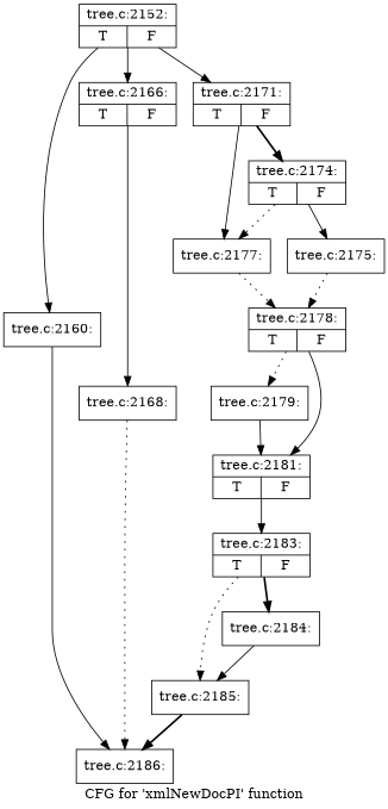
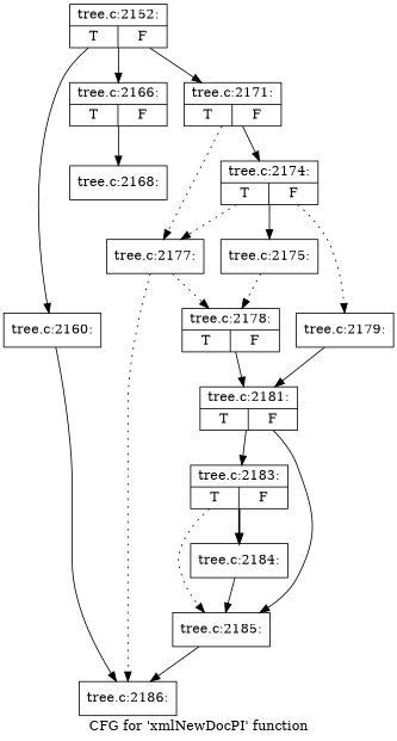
  digraph {
    label="CFG for 'xmlNewDocPI' function"
    node [shape=record]
    edge [style=solid]
    n1 [label="{tree.c:2152:|{<s0>T|<s1>F}}"]
    n2 [label="{tree.c:2160:}"]
    n3 [label="{tree.c:2166:|{<s0>T|<s1>F}}"]
    n4 [label="{tree.c:2171:|{<s0>T|<s1>F}}"]
    n5 [label="{tree.c:2186:}"]
    n6 [label="{tree.c:2168:}"]
    n7 [label="{tree.c:2174:|{<s0>T|<s1>F}}"]
    n8 [label="{tree.c:2177:}"]
    n9 [label="{tree.c:2175:}"]
    n10 [label="{tree.c:2178:|{<s0>T|<s1>F}}"]
    n11 [label="{tree.c:2179:}"]
    n12 [label="{tree.c:2181:|{<s0>T|<s1>F}}"]
    n13 [label="{tree.c:2183:|{<s0>T|<s1>F}}"]
    n14 [label="{tree.c:2185:}"]
    n15 [label="{tree.c:2184:}"]
    n1 -> n2
    n1 -> n3
    n1 -> n4
    n2 -> n5
    n3 -> n6
-   n4 -> n7 [style=bold]
-   n4 -> n8
-   n6 -> n5 [style=dotted]
+   n4 -> n7
+   n4 -> n8 [style=dotted]
+   n8 -> n5 [style=dotted]
    n7 -> n8 [style=dotted]
    n7 -> n9
    n8 -> n10 [style=dotted]
    n9 -> n10 [style=dotted]
-   n10 -> n11 [style=dotted]
+   n7 -> n11 [style=dotted]
    n10 -> n12
    n11 -> n12
    n12 -> n13
+   n12 -> n14
    n13 -> n14 [style=dotted]
    n13 -> n15 [style=bold]
-   n14 -> n5 [style=bold]
+   n14 -> n5
    n15 -> n14
  }
